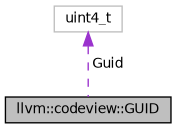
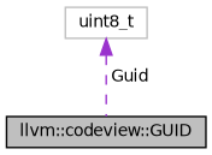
  digraph {
    node [fontname=Helvetica fontsize=10 shape=record]
    n1 [color=black fillcolor=grey75 fontcolor=black height=0.2 label="llvm::codeview::GUID" style=filled width=0.4]
-   n2 [color=grey75 height=0.2 label=uint4_t width=0.4]
+   n2 [color=grey75 height=0.2 label=uint8_t width=0.4]
    n2 -> n1 [color=darkorchid3 dir=back fontname=Helvetica fontsize=10 label=" Guid" labelfontname=Helvetica labelfontsize=10 style=dashed]
  }
